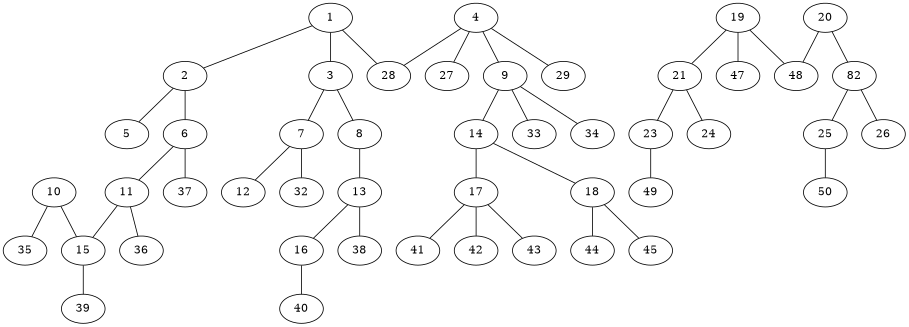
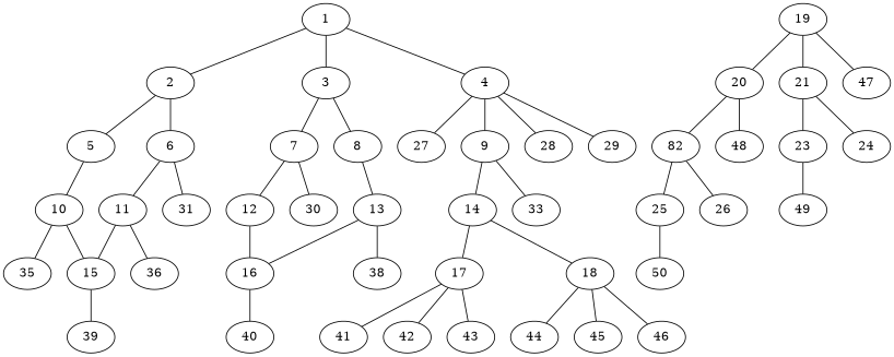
  graph {
    node [chem=H]
    edge [valence=1]
    1 [chem=C]
    2 [chem=C]
    3 [chem=C]
    4 [chem=C]
    5 [chem=C]
    6 [chem=C]
    7 [chem=C]
    8 [chem=N]
    27
    9 [chem=C]
    28
    29
    10 [chem=C]
    11 [chem=C]
-   31 [label=37]
+   31
    12 [chem=C]
-   32
+   32 [label=30]
    13 [chem=C]
    14 [chem=N]
    33
-   34
    15 [chem=C]
    35
    36
    16 [chem=C]
    38
    17 [chem=C]
    18 [chem=C]
    39
    40
    41
    42
    43
    44
    45
+   46
    19 [chem=C]
    20 [chem=C]
    21 [chem=C]
    47
    n41 [chem=C label=82]
    48
    23 [chem=O]
    24 [chem=O]
    25 [chem=O]
    26 [chem=O]
    49
    50
    1 -- 2
    1 -- 3
-   1 -- 28
+   1 -- 4
    2 -- 5 [valence=2]
    2 -- 6
    3 -- 7
    3 -- 8 [valence=2]
    4 -- 27
    4 -- 9
    4 -- 28
    4 -- 29
+   5 -- 10
    6 -- 11 [valence=2]
    6 -- 31
    7 -- 12 [valence=2]
    7 -- 32
    8 -- 13
    9 -- 14
    9 -- 33
-   9 -- 34
    10 -- 15 [valence=2]
    10 -- 35
    11 -- 15
    11 -- 36
+   12 -- 16
    13 -- 16 [valence=2]
    13 -- 38
    14 -- 17
    14 -- 18
    15 -- 39
    16 -- 40
    17 -- 41
    17 -- 42
    17 -- 43
    18 -- 44
    18 -- 45
-   19 -- 48 [valence=2]
+   18 -- 46
+   19 -- 20 [valence=2]
    19 -- 21
    19 -- 47
    20 -- n41
    20 -- 48
    21 -- 23
    21 -- 24 [valence=2]
    n41 -- 25
    n41 -- 26 [valence=2]
    23 -- 49
    25 -- 50
  }
